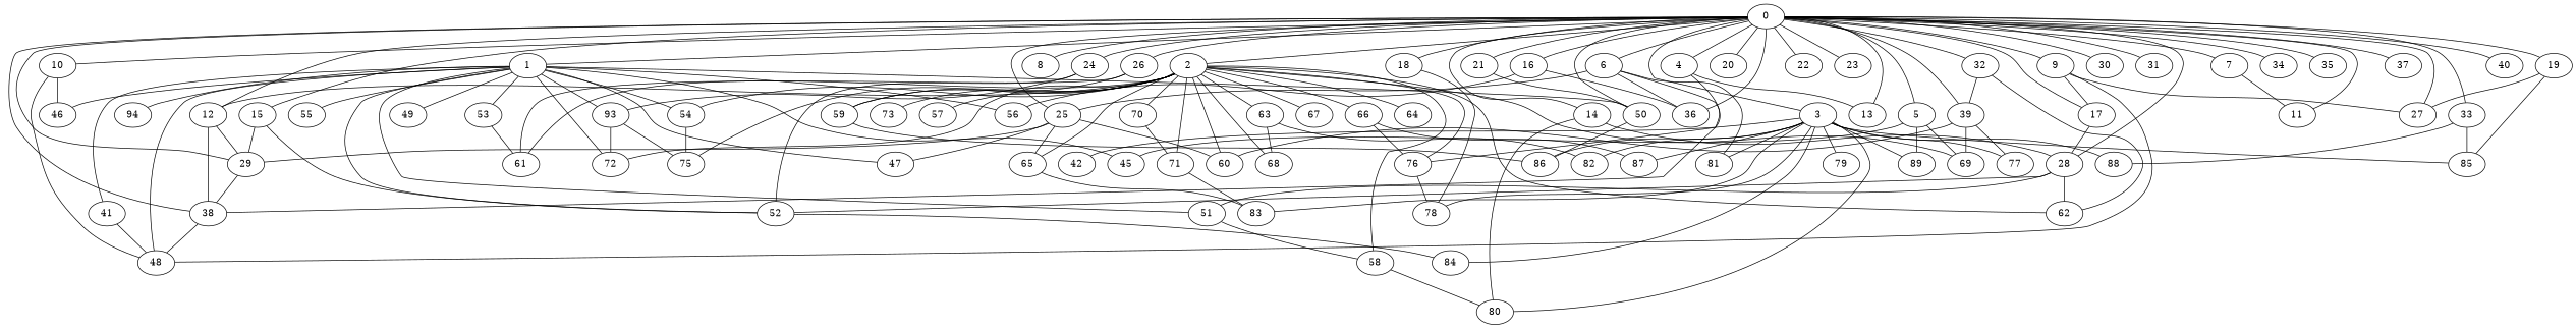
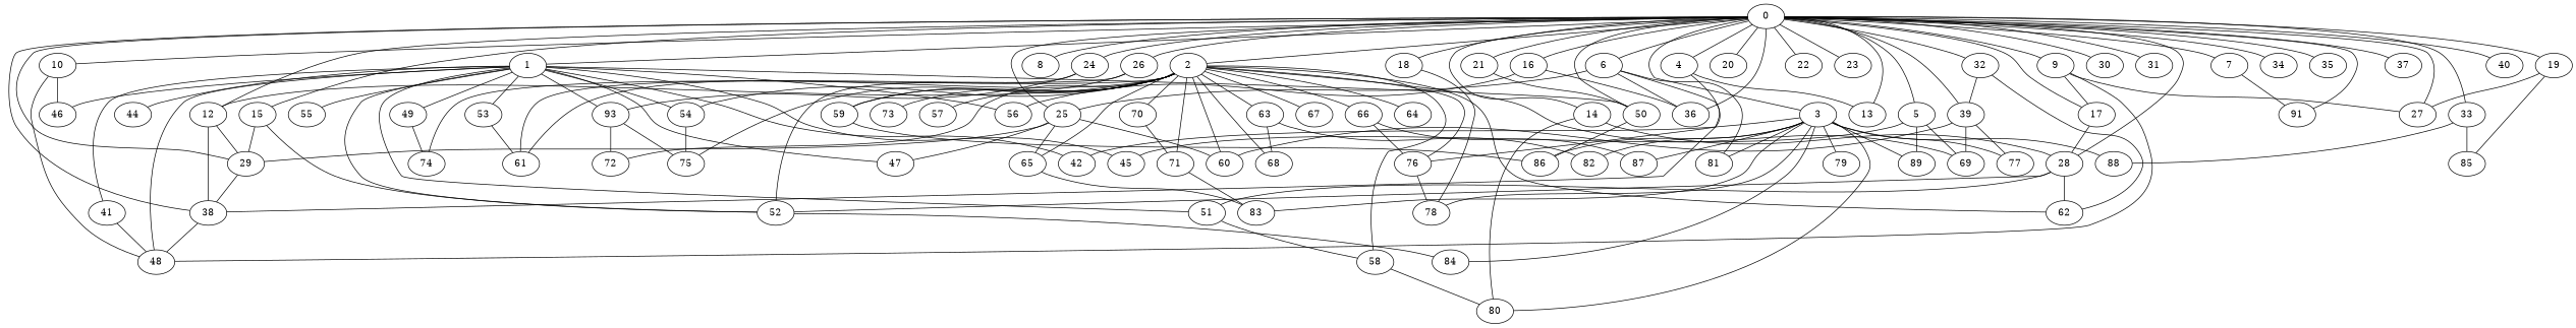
  graph {
    0
    1
    2
    3
    4
    5
    6
    7
    8
    9
    10
-   11
+   11 [label=91]
    12
    13
    14
    15
    16
    17
    18
    19
    20
    21
    22
    23
    24
    25
    26
    27
    28
    29
    30
    31
    32
    33
    34
    35
    36
    37
    38
    39
    40
    50
    41
    42
    n45 [label=93]
-   44 [label=94]
+   44
    45
    46
    47
    48
    49
    51
    52
    53
    54
    55
    56
    64
    66
    67
    68
    69
    70
    65
    72
    73
+   74
    71
    76
    75
    57
    58
    59
    60
    61
    62
    63
    77
    78
    79
    80
    81
    82
    83
    84
    85
    86
    87
    88
    89
    0 -- 1
    0 -- 2
    0 -- 3
    0 -- 4
    0 -- 5
    0 -- 6
    0 -- 7
    0 -- 8
    0 -- 9
    0 -- 10
    0 -- 11
    0 -- 12
    0 -- 13
    0 -- 14
    0 -- 15
    0 -- 16
    0 -- 17
    0 -- 18
    0 -- 19
    0 -- 20
    0 -- 21
    0 -- 22
    0 -- 23
    0 -- 24
    0 -- 25
    0 -- 26
    0 -- 27
    0 -- 28
    0 -- 29
    0 -- 30
    0 -- 31
    0 -- 32
    0 -- 33
    0 -- 34
    0 -- 35
    0 -- 36
    0 -- 37
    0 -- 38
    0 -- 39
    0 -- 40
    0 -- 50
    1 -- 50
    1 -- 41
-   1 -- 72
+   1 -- 42
    1 -- n45
    1 -- 44
    1 -- 45
    1 -- 46
    1 -- 47
    1 -- 48
    1 -- 49
    1 -- 51
    1 -- 52
    1 -- 53
    1 -- 54
    1 -- 55
    1 -- 56
    2 -- 12
    2 -- 54
    2 -- 64
    2 -- 66
    2 -- 67
    2 -- 68
    2 -- 69
    2 -- 70
    2 -- 65
    2 -- 72
    2 -- 73
+   2 -- 74
    2 -- 71
    2 -- 76
    2 -- 75
    2 -- 57
    2 -- 58
    2 -- 59
    2 -- 60
    2 -- 61
    2 -- 62
    2 -- 63
    3 -- 42
    3 -- 77
    3 -- 78
    3 -- 79
    3 -- 80
    3 -- 81
    3 -- 82
    3 -- 83
    3 -- 84
-   3 -- 85
    3 -- 86
    3 -- 87
    3 -- 88
    3 -- 89
    4 -- 13
    4 -- 76
    5 -- 45
    5 -- 69
    5 -- 89
    6 -- 25
    6 -- 36
    6 -- 38
    6 -- 81
    7 -- 11
    9 -- 17
    9 -- 27
    9 -- 48
    10 -- 46
    10 -- 48
    12 -- 29
    12 -- 38
    14 -- 28
    14 -- 80
    15 -- 29
    15 -- 52
    16 -- 36
    16 -- 56
    17 -- 28
    18 -- 78
    19 -- 27
    19 -- 85
    21 -- 50
    24 -- n45
    24 -- 52
    25 -- 29
    25 -- 47
    25 -- 65
    25 -- 60
    26 -- 59
    26 -- 61
    28 -- 51
    28 -- 52
    28 -- 62
    29 -- 38
    32 -- 39
    32 -- 62
    33 -- 85
    33 -- 88
    38 -- 48
    39 -- 69
    39 -- 60
    39 -- 77
    50 -- 86
    41 -- 48
    n45 -- 72
    n45 -- 75
+   49 -- 74
    51 -- 58
    52 -- 84
    53 -- 61
    54 -- 75
    66 -- 76
    66 -- 87
    70 -- 71
    65 -- 83
    71 -- 83
    76 -- 78
    58 -- 80
    59 -- 86
    63 -- 68
    63 -- 82
  }
